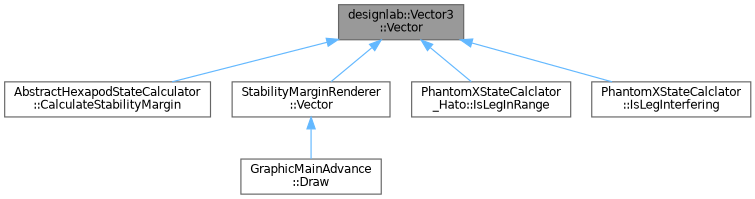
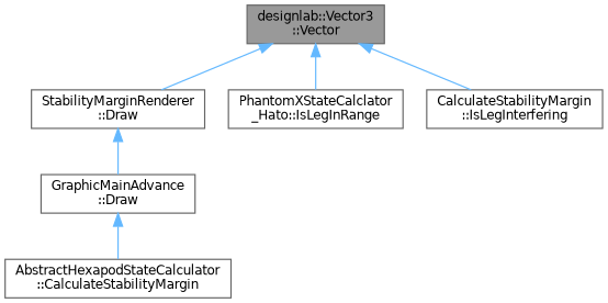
  digraph {
    rankdir=TB
    node [color=grey40 fillcolor=white fontname=Helvetica fontsize=10 shape=box style=filled]
    edge [color=steelblue1 dir=back fontname=Helvetica fontsize=10 labelfontname=Helvetica labelfontsize=10 style=solid]
    n1 [color=gray40 fillcolor=grey60 fontcolor=black height=0.2 label="designlab::Vector3\l::Vector" width=0.4]
    n2 [height=0.2 label="AbstractHexapodStateCalculator\l::CalculateStabilityMargin" width=0.4]
-   n3 [height=0.2 label="StabilityMarginRenderer\l::Vector" width=0.4]
+   n3 [height=0.2 label="StabilityMarginRenderer\l::Draw" width=0.4]
    n4 [height=0.2 label="PhantomXStateCalclator\l_Hato::IsLegInRange" width=0.4]
-   n5 [height=0.2 label="PhantomXStateCalclator\l::IsLegInterfering" width=0.4]
+   n5 [height=0.2 label="CalculateStabilityMargin\l::IsLegInterfering" width=0.4]
    n6 [height=0.2 label="GraphicMainAdvance\l::Draw" width=0.4]
-   n1 -> n2
+   n6 -> n2
    n1 -> n3
    n1 -> n4
    n1 -> n5
    n3 -> n6
  }
